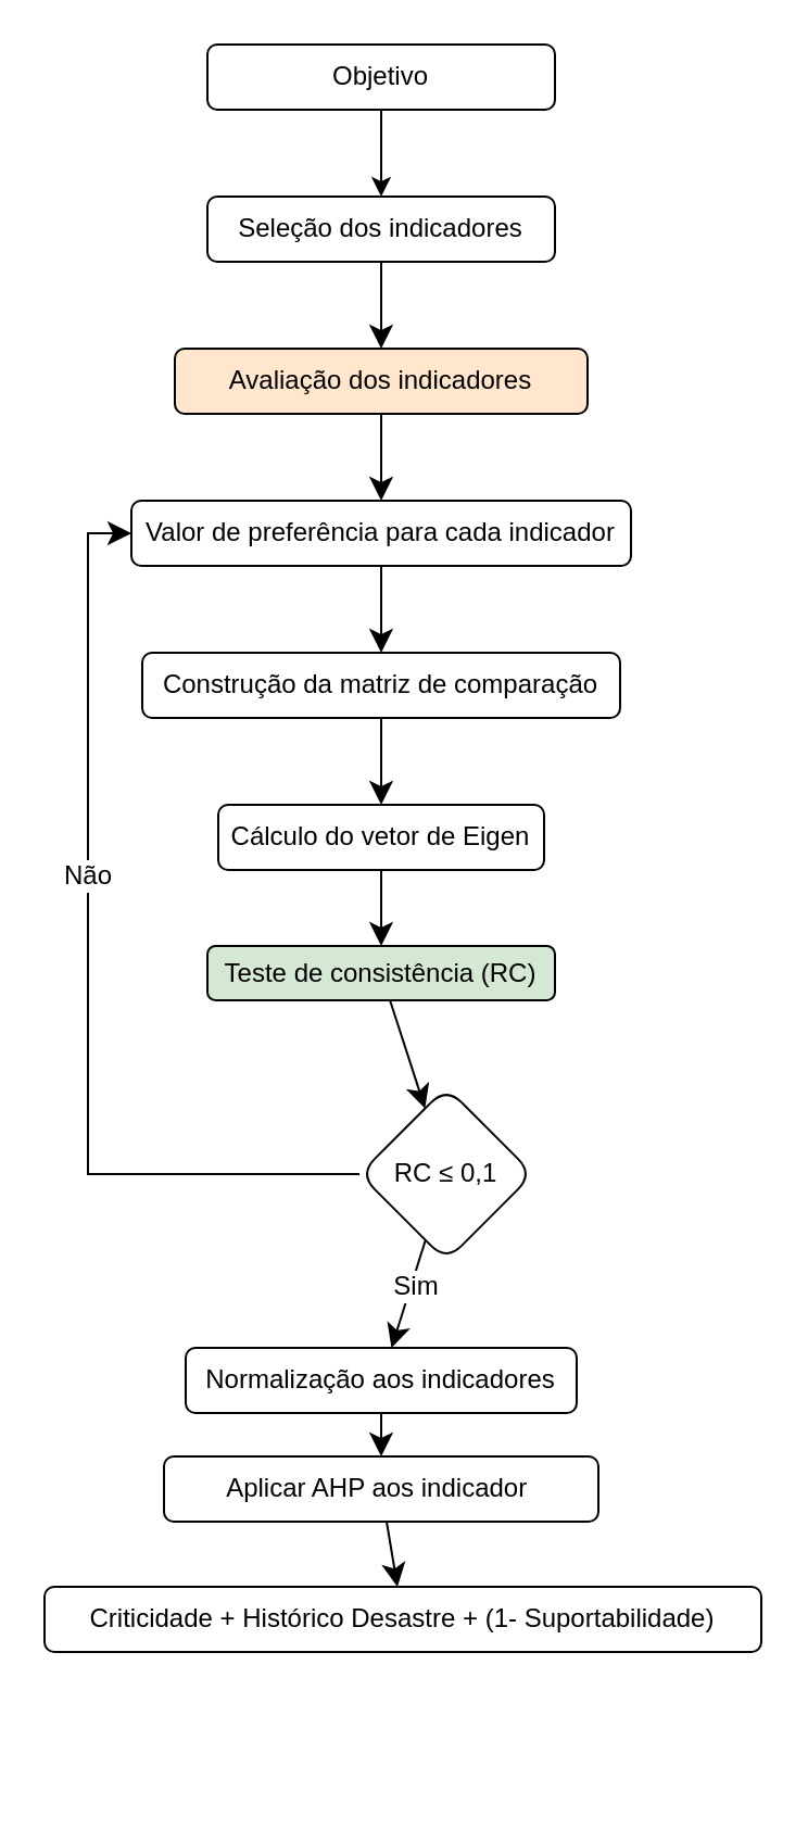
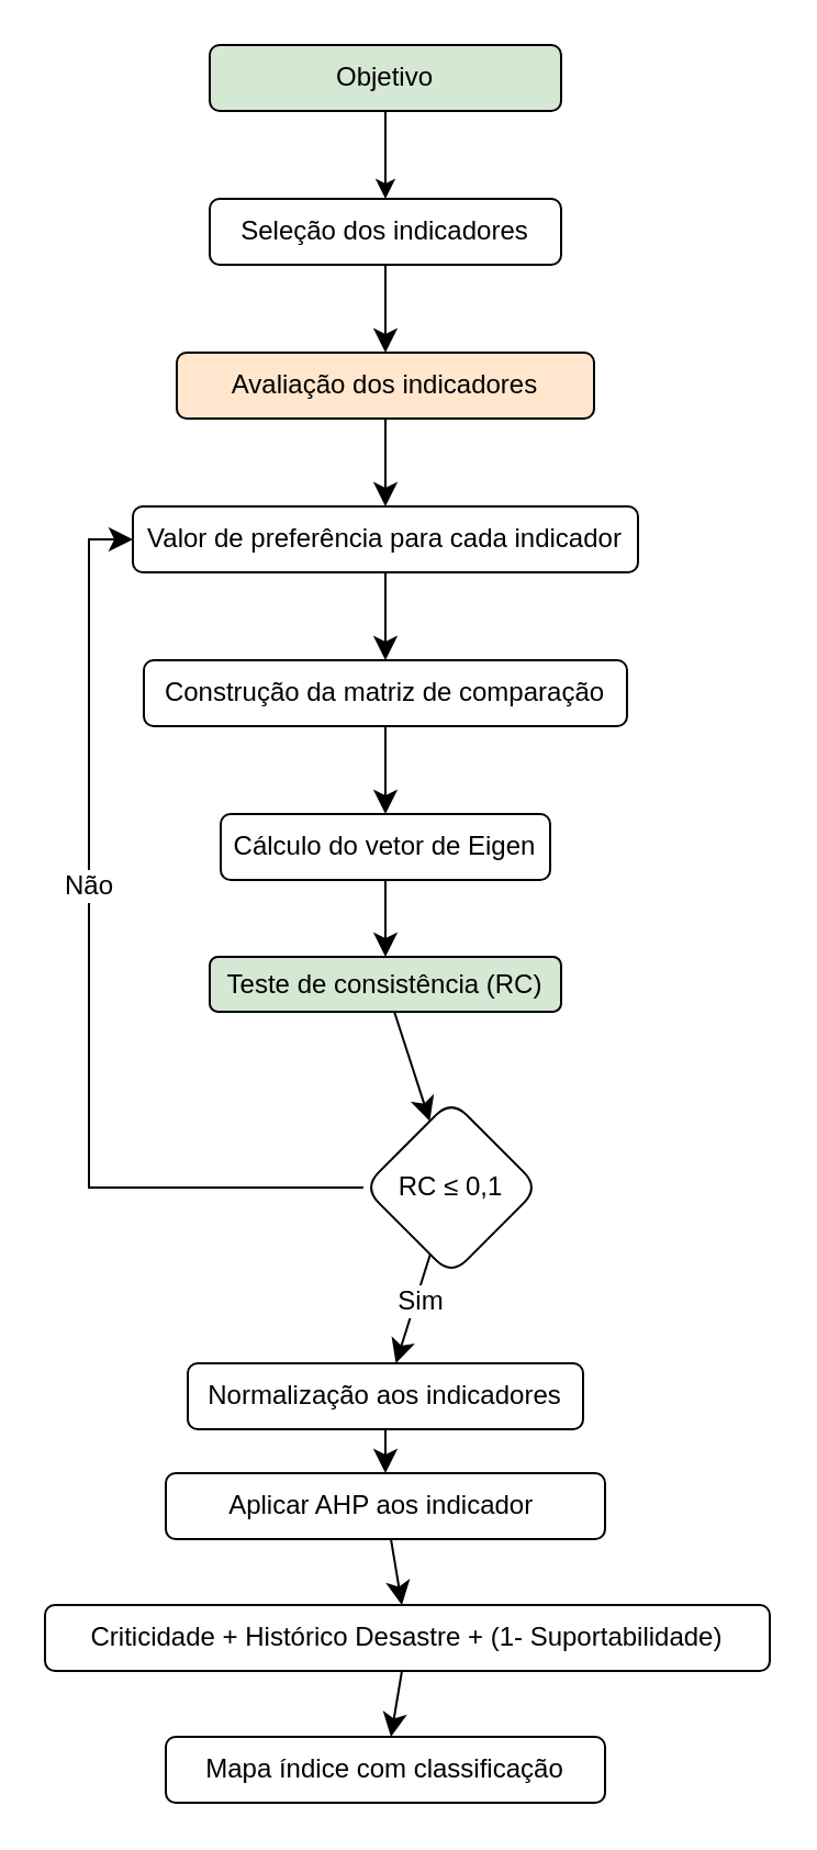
  <mxCell id="0" />
  <mxCell id="1" parent="0" />
  <mxCell id="2" value="" style="edgeStyle=none;curved=1;rounded=0;orthogonalLoop=1;jettySize=auto;html=1;fontSize=12;startSize=8;endSize=8;" edge="1" parent="1" source="3" target="5"><mxGeometry relative="1" as="geometry" /></mxCell>
  <mxCell id="3" value="Seleção dos indicadores" style="rounded=1;whiteSpace=wrap;html=1;fontSize=12;glass=0;strokeWidth=1;shadow=0;" vertex="1" parent="1"><mxGeometry x="95" y="90" width="160" height="30" as="geometry" /></mxCell>
  <mxCell id="4" value="" style="edgeStyle=none;curved=1;rounded=0;orthogonalLoop=1;jettySize=auto;html=1;fontSize=12;startSize=8;endSize=8;" edge="1" parent="1" source="5" target="7"><mxGeometry relative="1" as="geometry" /></mxCell>
  <mxCell id="5" value="Avaliação dos indicadores" style="whiteSpace=wrap;html=1;rounded=1;glass=0;strokeWidth=1;shadow=0;fillColor=#ffe6cc;" vertex="1" parent="1"><mxGeometry x="80" y="160" width="190" height="30" as="geometry" /></mxCell>
  <mxCell id="6" value="" style="edgeStyle=none;curved=1;rounded=0;orthogonalLoop=1;jettySize=auto;html=1;fontSize=12;startSize=8;endSize=8;" edge="1" parent="1" source="7" target="9"><mxGeometry relative="1" as="geometry" /></mxCell>
  <mxCell id="7" value="Valor de preferência para cada indicador" style="whiteSpace=wrap;html=1;rounded=1;glass=0;strokeWidth=1;shadow=0;" vertex="1" parent="1"><mxGeometry x="60" y="230" width="230" height="30" as="geometry" /></mxCell>
  <mxCell id="8" value="" style="edgeStyle=none;curved=1;rounded=0;orthogonalLoop=1;jettySize=auto;html=1;fontSize=12;startSize=8;endSize=8;" edge="1" parent="1" source="9" target="11"><mxGeometry relative="1" as="geometry" /></mxCell>
  <mxCell id="9" value="Construção da matriz de comparação" style="whiteSpace=wrap;html=1;rounded=1;glass=0;strokeWidth=1;shadow=0;" vertex="1" parent="1"><mxGeometry x="65" y="300" width="220" height="30" as="geometry" /></mxCell>
  <mxCell id="10" value="" style="edgeStyle=none;curved=1;rounded=0;orthogonalLoop=1;jettySize=auto;html=1;fontSize=12;startSize=8;endSize=8;" edge="1" parent="1" source="11" target="13"><mxGeometry relative="1" as="geometry" /></mxCell>
  <mxCell id="11" value="Cálculo do vetor de Eigen" style="whiteSpace=wrap;html=1;rounded=1;glass=0;strokeWidth=1;shadow=0;" vertex="1" parent="1"><mxGeometry x="100" y="370" width="150" height="30" as="geometry" /></mxCell>
  <mxCell id="12" value="" style="edgeStyle=none;curved=1;rounded=0;orthogonalLoop=1;jettySize=auto;html=1;fontSize=12;startSize=8;endSize=8;" edge="1" parent="1" source="13" target="18"><mxGeometry relative="1" as="geometry" /></mxCell>
  <mxCell id="13" value="Teste de consistência (RC)" style="whiteSpace=wrap;html=1;rounded=1;glass=0;strokeWidth=1;shadow=0;fillColor=#d5e8d4;" vertex="1" parent="1"><mxGeometry x="95" y="435" width="160" height="25" as="geometry" /></mxCell>
  <mxCell id="14" value="" style="edgeStyle=none;curved=1;rounded=0;orthogonalLoop=1;jettySize=auto;html=1;fontSize=12;startSize=8;endSize=8;" edge="1" parent="1" source="18" target="20"><mxGeometry relative="1" as="geometry" /></mxCell>
  <mxCell id="15" value="Sim" style="edgeLabel;html=1;align=center;verticalAlign=middle;resizable=0;points=[];fontSize=12;" vertex="1" connectable="0" parent="14"><mxGeometry x="-0.154" y="2" relative="1" as="geometry"><mxPoint as="offset" /></mxGeometry></mxCell>
  <mxCell id="16" style="edgeStyle=orthogonalEdgeStyle;rounded=0;orthogonalLoop=1;jettySize=auto;html=1;entryX=0;entryY=0.5;entryDx=0;entryDy=0;fontSize=12;startSize=8;endSize=8;" edge="1" parent="1" source="18" target="7"><mxGeometry relative="1" as="geometry"><Array as="points"><mxPoint x="40" y="540" /><mxPoint x="40" y="245" /></Array></mxGeometry></mxCell>
  <mxCell id="17" value="Não" style="edgeLabel;html=1;align=center;verticalAlign=middle;resizable=0;points=[];fontSize=12;" vertex="1" connectable="0" parent="16"><mxGeometry x="0.195" y="1" relative="1" as="geometry"><mxPoint as="offset" /></mxGeometry></mxCell>
  <mxCell id="18" value="RC&amp;nbsp;≤ 0,1" style="rhombus;whiteSpace=wrap;html=1;rounded=1;glass=0;strokeWidth=1;shadow=0;" vertex="1" parent="1"><mxGeometry x="165" y="500" width="80" height="80" as="geometry" /></mxCell>
  <mxCell id="19" value="" style="edgeStyle=none;curved=1;rounded=0;orthogonalLoop=1;jettySize=auto;html=1;fontSize=12;startSize=8;endSize=8;" edge="1" parent="1" source="20" target="22"><mxGeometry relative="1" as="geometry" /></mxCell>
  <mxCell id="20" value="Normalização aos indicadores" style="rounded=1;whiteSpace=wrap;html=1;glass=0;strokeWidth=1;shadow=0;" vertex="1" parent="1"><mxGeometry x="85" y="620" width="180" height="30" as="geometry" /></mxCell>
  <mxCell id="21" value="" style="edgeStyle=none;curved=1;rounded=0;orthogonalLoop=1;jettySize=auto;html=1;fontSize=12;startSize=8;endSize=8;" edge="1" parent="1" source="22" target="24"><mxGeometry relative="1" as="geometry" /></mxCell>
  <mxCell id="22" value="Aplicar AHP aos indicador&amp;nbsp;" style="whiteSpace=wrap;html=1;rounded=1;glass=0;strokeWidth=1;shadow=0;" vertex="1" parent="1"><mxGeometry x="75" y="670" width="200" height="30" as="geometry" /></mxCell>
+ <mxCell id="23" value="" style="edgeStyle=none;curved=1;rounded=0;orthogonalLoop=1;jettySize=auto;html=1;fontSize=12;startSize=8;endSize=8;" edge="1" parent="1" source="24" target="25"><mxGeometry relative="1" as="geometry" /></mxCell>
  <mxCell id="24" value="Criticidade + Histórico Desastre + (1- Suportabilidade)" style="whiteSpace=wrap;html=1;rounded=1;glass=0;strokeWidth=1;shadow=0;" vertex="1" parent="1"><mxGeometry x="20" y="730" width="330" height="30" as="geometry" /></mxCell>
+ <mxCell id="25" value="Mapa índice com classificação" style="whiteSpace=wrap;html=1;rounded=1;glass=0;strokeWidth=1;shadow=0;" vertex="1" parent="1"><mxGeometry x="75" y="790" width="200" height="30" as="geometry" /></mxCell>
  <mxCell id="26" style="edgeStyle=orthogonalEdgeStyle;rounded=0;orthogonalLoop=1;jettySize=auto;html=1;entryX=0.5;entryY=0;entryDx=0;entryDy=0;" edge="1" parent="1" source="27" target="3"><mxGeometry relative="1" as="geometry" /></mxCell>
- <mxCell id="27" value="Objetivo" style="rounded=1;whiteSpace=wrap;html=1;fontSize=12;glass=0;strokeWidth=1;shadow=0;" vertex="1" parent="1"><mxGeometry x="95" y="20" width="160" height="30" as="geometry" /></mxCell>
+ <mxCell id="27" value="Objetivo" style="rounded=1;whiteSpace=wrap;html=1;fontSize=12;glass=0;strokeWidth=1;shadow=0;fillColor=#d5e8d4;" vertex="1" parent="1"><mxGeometry x="95" y="20" width="160" height="30" as="geometry" /></mxCell>
